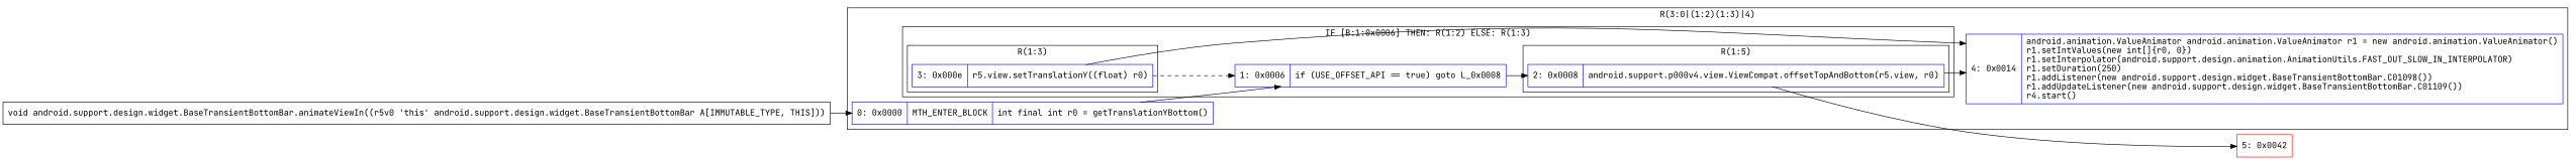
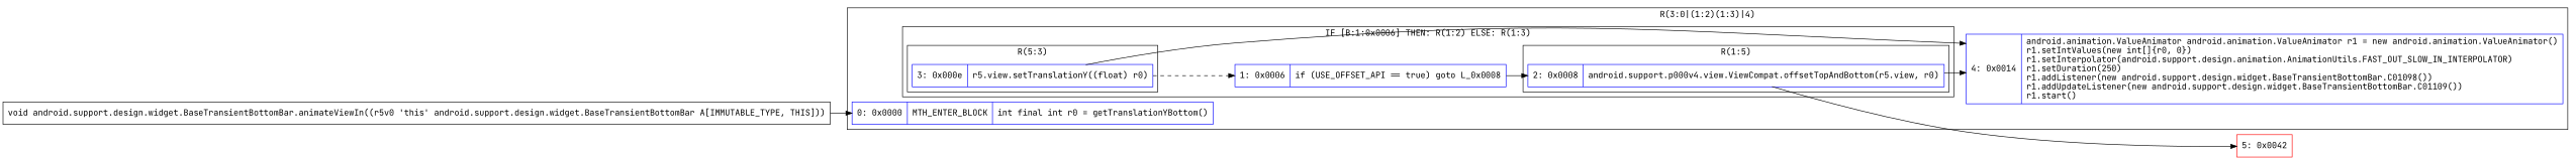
  digraph {
    fontname="JetBrains Mono"
    rankdir=LR
    node [color=blue fontname="JetBrains Mono" shape=record]
    edge [fontname="JetBrains Mono"]
    n1 [label="{2\:\ 0x0008|android.support.p000v4.view.ViewCompat.offsetTopAndBottom(r5.view, r0)\l}"]
    n2 [label="{3\:\ 0x000e|r5.view.setTranslationY((float) r0)\l}"]
    n3 [label="{1\:\ 0x0006|if (USE_OFFSET_API == true) goto L_0x0008\l}"]
    n4 [label="{0\:\ 0x0000|MTH_ENTER_BLOCK\l|int final int r0 = getTranslationYBottom()\l}"]
-   n5 [label="{4\:\ 0x0014|android.animation.ValueAnimator android.animation.ValueAnimator r1 = new android.animation.ValueAnimator()\lr1.setIntValues(new int[]\{r0, 0\})\lr1.setInterpolator(android.support.design.animation.AnimationUtils.FAST_OUT_SLOW_IN_INTERPOLATOR)\lr1.setDuration(250)\lr1.addListener(new android.support.design.widget.BaseTransientBottomBar.C01098())\lr1.addUpdateListener(new android.support.design.widget.BaseTransientBottomBar.C01109())\lr4.start()\l}"]
+   n5 [label="{4\:\ 0x0014|android.animation.ValueAnimator android.animation.ValueAnimator r1 = new android.animation.ValueAnimator()\lr1.setIntValues(new int[]\{r0, 0\})\lr1.setInterpolator(android.support.design.animation.AnimationUtils.FAST_OUT_SLOW_IN_INTERPOLATOR)\lr1.setDuration(250)\lr1.addListener(new android.support.design.widget.BaseTransientBottomBar.C01098())\lr1.addUpdateListener(new android.support.design.widget.BaseTransientBottomBar.C01109())\lr1.start()\l}"]
    n6 [color=red label="{5\:\ 0x0042}"]
    n7 [label="{void android.support.design.widget.BaseTransientBottomBar.animateViewIn((r5v0 'this' android.support.design.widget.BaseTransientBottomBar A[IMMUTABLE_TYPE, THIS])) }" color=""]
    subgraph cluster_1 {
      label="R(3:0|(1:2)(1:3)|4)"
      n4
      n5
      subgraph cluster_2 {
        label="IF [B:1:0x0006] THEN: R(1:2) ELSE: R(1:3)"
        n3
        subgraph cluster_3 {
          label="R(1:5)"
          n1
        }
        subgraph cluster_4 {
-         label="R(1:3)"
+         label="R(5:3)"
          n2
        }
      }
    }
    n1 -> n5
    n1 -> n6
    n2 -> n3 [style=dashed]
    n2 -> n5
    n3 -> n1
-   n4 -> n3
    n7 -> n4
  }
